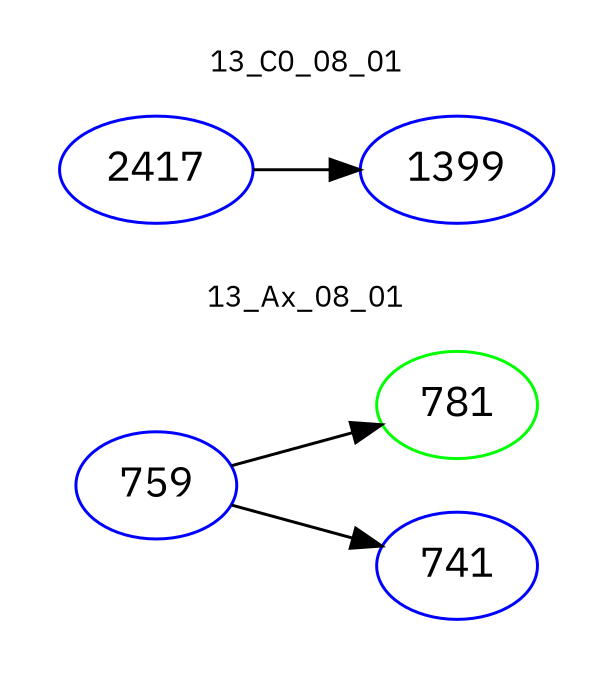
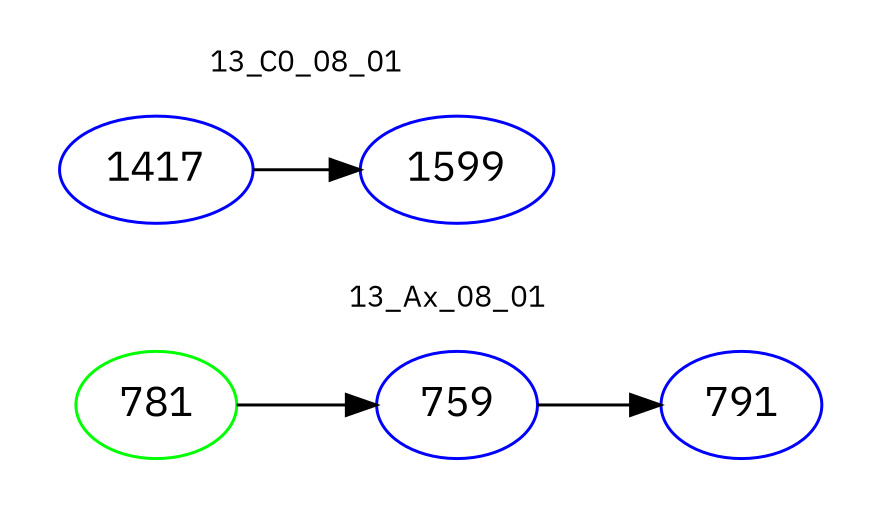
  digraph {
    fontname="IBM Plex Sans"
    rankdir=LR
    node [color=blue fontname="IBM Plex Sans"]
    edge [color=black fontname="IBM Plex Sans"]
    n1 [label=759]
-   n2 [label=741]
+   n2 [label=791]
    n3 [color=green label=781]
-   n4 [label=2417]
-   n5 [label=1399]
+   n4 [label=1417]
+   n5 [label=1599]
    subgraph cluster_1 {
      color=white
      fontsize=10
      label="13_Ax_08_01"
      n1
      n2
      n3
    }
    subgraph cluster_2 {
      color=white
      fontsize=10
      label="13_C0_08_01"
      n4
      n5
    }
    n1 -> n2
-   n1 -> n3
+   n3 -> n1
    n4 -> n5
  }
